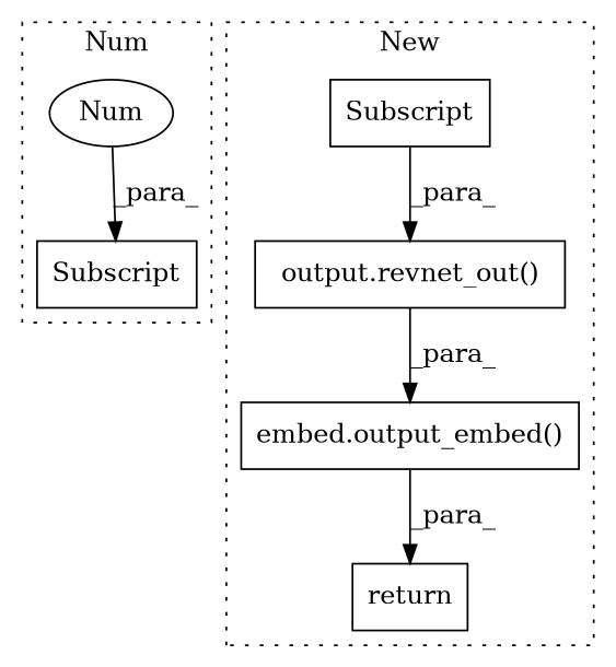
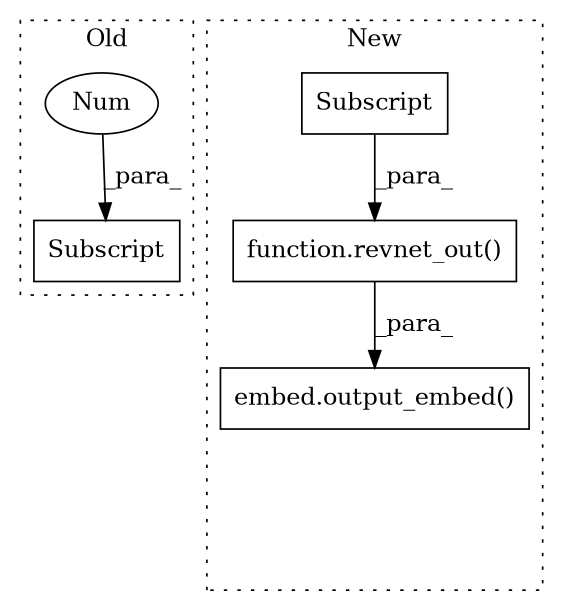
  digraph {
    node [a=63 shape=box]
    n1 [l="6,0" label=Subscript s="11226,0"]
    n2 [a=76 l=1 label=Num s=11230 shape=ellipse]
    n3 [a=75 l="13,1" label="embed.output_embed()" s="11135,11175"]
-   n4 [a=93 l=7 label=return s=11128]
-   n5 [a=75 l="11,1" label="output.revnet_out()" s="11153,11174"]
+   n5 [a=75 l="11,1" label="function.revnet_out()" s="11153,11174"]
    n6 [l="10,0" label=Subscript s="11164,0"]
    subgraph cluster_1 {
-     label=Num
+     label=Old
      style=dotted
      n1
      n2
    }
    subgraph cluster_2 {
      label=New
      style=dotted
      n3
-     n4
      n5
      n6
    }
    n2 -> n1 [label=_para_]
-   n3 -> n4 [label=_para_]
    n5 -> n3 [label=_para_]
    n6 -> n5 [label=_para_]
  }
